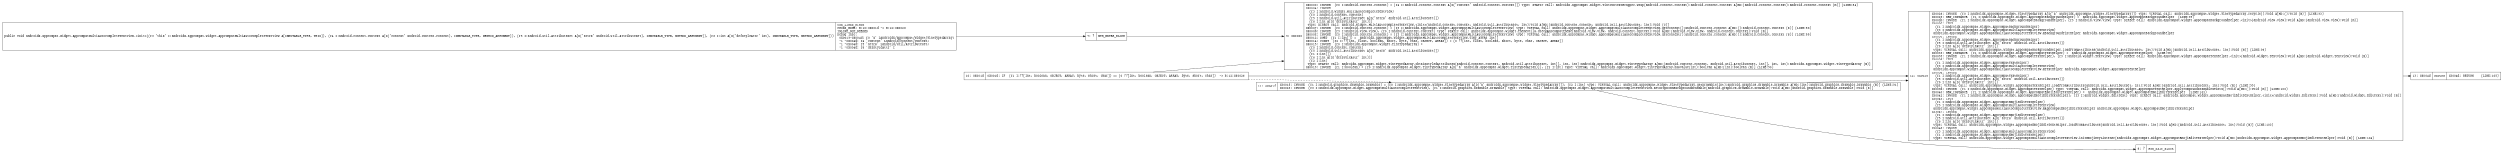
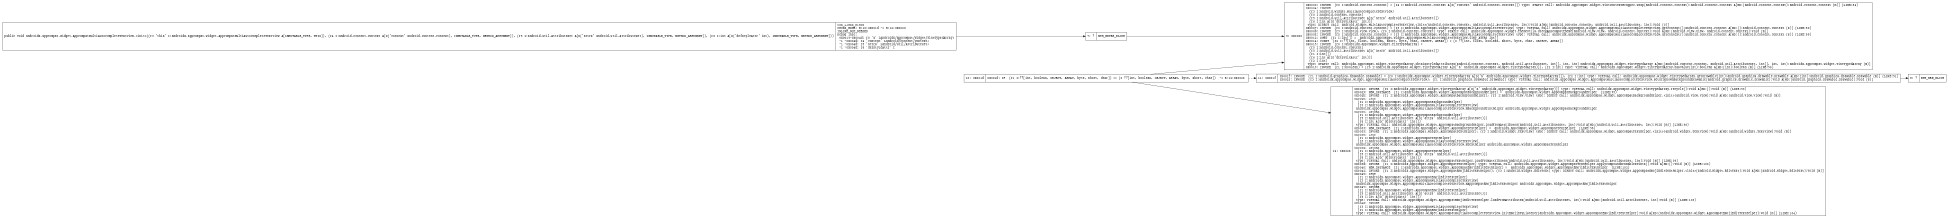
  digraph {
    fontname="Courier Prime"
    rankdir=LR
    node [fontname="Courier Prime" shape=record]
    edge [fontname="Courier Prime"]
    n1 [label="{7\:\ ?|MTH_ENTER_BLOCK\l}"]
    n2 [label="{9\:\ 0x0000|0x0000: INVOKE  (r0 I:android.content.Context) = (r4 I:android.content.Context A[D('context' android.content.Context)]) type: STATIC call: androidx.appcompat.widget.TintContextWrapper.wrap(android.content.Context):android.content.Context A[MD:(android.content.Context):android.content.Context (m)] (LINE:84)\l0x0004: INVOKE  \l  (r3 I:android.widget.MultiAutoCompleteTextView)\l  (r0 I:android.content.Context)\l  (r5 I:android.util.AttributeSet A[D('attrs' android.util.AttributeSet)])\l  (r6 I:int A[D('defStyleAttr' int)])\l type: DIRECT call: android.widget.MultiAutoCompleteTextView.\<init\>(android.content.Context, android.util.AttributeSet, int):void A[MD:(android.content.Context, android.util.AttributeSet, int):void (c)]\l0x0007: INVOKE  (r0 I:android.content.Context) = (r3 I:androidx.appcompat.widget.AppCompatMultiAutoCompleteTextView) type: VIRTUAL call: androidx.appcompat.widget.AppCompatMultiAutoCompleteTextView.getContext():android.content.Context A[MD:():android.content.Context (s)] (LINE:86)\l0x000b: INVOKE  (r3 I:android.view.View), (r0 I:android.content.Context) type: STATIC call: androidx.appcompat.widget.ThemeUtils.checkAppCompatTheme(android.view.View, android.content.Context):void A[MD:(android.view.View, android.content.Context):void (m)]\l0x000e: INVOKE  (r0 I:android.content.Context) = (r3 I:androidx.appcompat.widget.AppCompatMultiAutoCompleteTextView) type: VIRTUAL call: androidx.appcompat.widget.AppCompatMultiAutoCompleteTextView.getContext():android.content.Context A[MD:():android.content.Context (s)] (LINE:88)\l0x0012: SGET  (r1 I:int[]) =  androidx.appcompat.widget.AppCompatMultiAutoCompleteTextView.TINT_ATTRS int[] \l0x0014: CONST  (r2 I:??[int, float, boolean, short, byte, char, OBJECT, ARRAY]) = (0 ??[int, float, boolean, short, byte, char, OBJECT, ARRAY]) \l0x0015: INVOKE  (r0 I:androidx.appcompat.widget.TintTypedArray) = \l  (r0 I:android.content.Context)\l  (r5 I:android.util.AttributeSet A[D('attrs' android.util.AttributeSet)])\l  (r1 I:int[])\l  (r6 I:int A[D('defStyleAttr' int)])\l  (r2 I:int)\l type: STATIC call: androidx.appcompat.widget.TintTypedArray.obtainStyledAttributes(android.content.Context, android.util.AttributeSet, int[], int, int):androidx.appcompat.widget.TintTypedArray A[MD:(android.content.Context, android.util.AttributeSet, int[], int, int):androidx.appcompat.widget.TintTypedArray (m)]\l0x0019: INVOKE  (r1 I:boolean) = (r0 I:androidx.appcompat.widget.TintTypedArray A[D('a' androidx.appcompat.widget.TintTypedArray)]), (r2 I:int) type: VIRTUAL call: androidx.appcompat.widget.TintTypedArray.hasValue(int):boolean A[MD:(int):boolean (m)] (LINE:90)\l}"]
    n3 [label="{10\:\ 0x001d|0x001d: IF  (r1 I:??[int, boolean, OBJECT, ARRAY, byte, short, char]) == (0 ??[int, boolean, OBJECT, ARRAY, byte, short, char])  \-\> B:12:0x0026 \l}"]
    n4 [label="{11\:\ 0x001f|0x001f: INVOKE  (r1 I:android.graphics.drawable.Drawable) = (r0 I:androidx.appcompat.widget.TintTypedArray A[D('a' androidx.appcompat.widget.TintTypedArray)]), (r2 I:int) type: VIRTUAL call: androidx.appcompat.widget.TintTypedArray.getDrawable(int):android.graphics.drawable.Drawable A[MD:(int):android.graphics.drawable.Drawable (m)] (LINE:91)\l0x0023: INVOKE  (r3 I:androidx.appcompat.widget.AppCompatMultiAutoCompleteTextView), (r1 I:android.graphics.drawable.Drawable) type: VIRTUAL call: androidx.appcompat.widget.AppCompatMultiAutoCompleteTextView.setDropDownBackgroundDrawable(android.graphics.drawable.Drawable):void A[MD:(android.graphics.drawable.Drawable):void (s)]\l}"]
    n5 [label="{12\:\ 0x0026|0x0026: INVOKE  (r0 I:androidx.appcompat.widget.TintTypedArray A[D('a' androidx.appcompat.widget.TintTypedArray)]) type: VIRTUAL call: androidx.appcompat.widget.TintTypedArray.recycle():void A[MD:():void (m)] (LINE:93)\l0x0029: NEW_INSTANCE  (r1 I:androidx.appcompat.widget.AppCompatBackgroundHelper) =  androidx.appcompat.widget.AppCompatBackgroundHelper  (LINE:95)\l0x002b: INVOKE  (r1 I:androidx.appcompat.widget.AppCompatBackgroundHelper), (r3 I:android.view.View) type: DIRECT call: androidx.appcompat.widget.AppCompatBackgroundHelper.\<init\>(android.view.View):void A[MD:(android.view.View):void (m)]\l0x002e: IPUT  \l  (r1 I:androidx.appcompat.widget.AppCompatBackgroundHelper)\l  (r3 I:androidx.appcompat.widget.AppCompatMultiAutoCompleteTextView)\l androidx.appcompat.widget.AppCompatMultiAutoCompleteTextView.mBackgroundTintHelper androidx.appcompat.widget.AppCompatBackgroundHelper \l0x0030: INVOKE  \l  (r1 I:androidx.appcompat.widget.AppCompatBackgroundHelper)\l  (r5 I:android.util.AttributeSet A[D('attrs' android.util.AttributeSet)])\l  (r6 I:int A[D('defStyleAttr' int)])\l type: VIRTUAL call: androidx.appcompat.widget.AppCompatBackgroundHelper.loadFromAttributes(android.util.AttributeSet, int):void A[MD:(android.util.AttributeSet, int):void (m)] (LINE:96)\l0x0033: NEW_INSTANCE  (r1 I:androidx.appcompat.widget.AppCompatTextHelper) =  androidx.appcompat.widget.AppCompatTextHelper  (LINE:98)\l0x0035: INVOKE  (r1 I:androidx.appcompat.widget.AppCompatTextHelper), (r3 I:android.widget.TextView) type: DIRECT call: androidx.appcompat.widget.AppCompatTextHelper.\<init\>(android.widget.TextView):void A[MD:(android.widget.TextView):void (m)]\l0x0038: IPUT  \l  (r1 I:androidx.appcompat.widget.AppCompatTextHelper)\l  (r3 I:androidx.appcompat.widget.AppCompatMultiAutoCompleteTextView)\l androidx.appcompat.widget.AppCompatMultiAutoCompleteTextView.mTextHelper androidx.appcompat.widget.AppCompatTextHelper \l0x003a: INVOKE  \l  (r1 I:androidx.appcompat.widget.AppCompatTextHelper)\l  (r5 I:android.util.AttributeSet A[D('attrs' android.util.AttributeSet)])\l  (r6 I:int A[D('defStyleAttr' int)])\l type: VIRTUAL call: androidx.appcompat.widget.AppCompatTextHelper.loadFromAttributes(android.util.AttributeSet, int):void A[MD:(android.util.AttributeSet, int):void (m)] (LINE:99)\l0x003d: INVOKE  (r1 I:androidx.appcompat.widget.AppCompatTextHelper) type: VIRTUAL call: androidx.appcompat.widget.AppCompatTextHelper.applyCompoundDrawablesTints():void A[MD:():void (m)] (LINE:100)\l0x0040: NEW_INSTANCE  (r1 I:androidx.appcompat.widget.AppCompatEmojiEditTextHelper) =  androidx.appcompat.widget.AppCompatEmojiEditTextHelper  (LINE:102)\l0x0042: INVOKE  (r1 I:androidx.appcompat.widget.AppCompatEmojiEditTextHelper), (r3 I:android.widget.EditText) type: DIRECT call: androidx.appcompat.widget.AppCompatEmojiEditTextHelper.\<init\>(android.widget.EditText):void A[MD:(android.widget.EditText):void (m)]\l0x0045: IPUT  \l  (r1 I:androidx.appcompat.widget.AppCompatEmojiEditTextHelper)\l  (r3 I:androidx.appcompat.widget.AppCompatMultiAutoCompleteTextView)\l androidx.appcompat.widget.AppCompatMultiAutoCompleteTextView.mAppCompatEmojiEditTextHelper androidx.appcompat.widget.AppCompatEmojiEditTextHelper \l0x3047: INVOKE  \l  (r1 I:androidx.appcompat.widget.AppCompatEmojiEditTextHelper)\l  (r5 I:android.util.AttributeSet A[D('attrs' android.util.AttributeSet)])\l  (r6 I:int A[D('defStyleAttr' int)])\l type: VIRTUAL call: androidx.appcompat.widget.AppCompatEmojiEditTextHelper.loadFromAttributes(android.util.AttributeSet, int):void A[MD:(android.util.AttributeSet, int):void (m)] (LINE:103)\l0x004a: INVOKE  \l  (r3 I:androidx.appcompat.widget.AppCompatMultiAutoCompleteTextView)\l  (r1 I:androidx.appcompat.widget.AppCompatEmojiEditTextHelper)\l type: VIRTUAL call: androidx.appcompat.widget.AppCompatMultiAutoCompleteTextView.initEmojiKeyListener(androidx.appcompat.widget.AppCompatEmojiEditTextHelper):void A[MD:(androidx.appcompat.widget.AppCompatEmojiEditTextHelper):void (m)] (LINE:104)\l}"]
-   n6 [label="{8\:\ ?|MTH_EXIT_BLOCK\l}"]
-   n7 [label="{13\:\ 0x004d|RETURN\l|0x004d: RETURN    (LINE:105)\l}"]
+   n6 [label="{8\:\ ?|MTH_NEW_BLOCK\l}"]
    n8 [label="{public void androidx.appcompat.widget.AppCompatMultiAutoCompleteTextView.\<init\>((r3 'this' I:androidx.appcompat.widget.AppCompatMultiAutoCompleteTextView A[IMMUTABLE_TYPE, THIS]), (r4 I:android.content.Context A[D('context' android.content.Context), IMMUTABLE_TYPE, METHOD_ARGUMENT]), (r5 I:android.util.AttributeSet A[D('attrs' android.util.AttributeSet), IMMUTABLE_TYPE, METHOD_ARGUMENT]), (r6 I:int A[D('defStyleAttr' int), IMMUTABLE_TYPE, METHOD_ARGUMENT]))  | USE_LINES_HINTS\lCROSS_EDGE: B:10:0x001d \-\> B:12:0x0026\lINLINE_NOT_NEEDED\lDebug Info:\l  0x0019\-0x004d: r0 'a' Landroidx\/appcompat\/widget\/TintTypedArray;\l  \-1 \-0x004d: r4 'context' Landroid\/content\/Context;\l  \-1 \-0x004d: r5 'attrs' Landroid\/util\/AttributeSet;\l  \-1 \-0x004d: r6 'defStyleAttr' I\l}"]
    n1 -> n2
    n3 -> n2
    n3 -> n4 [style=dashed]
    n3 -> n5
-   n4 -> n5
    n4 -> n6
-   n5 -> n7
    n8 -> n1
  }
